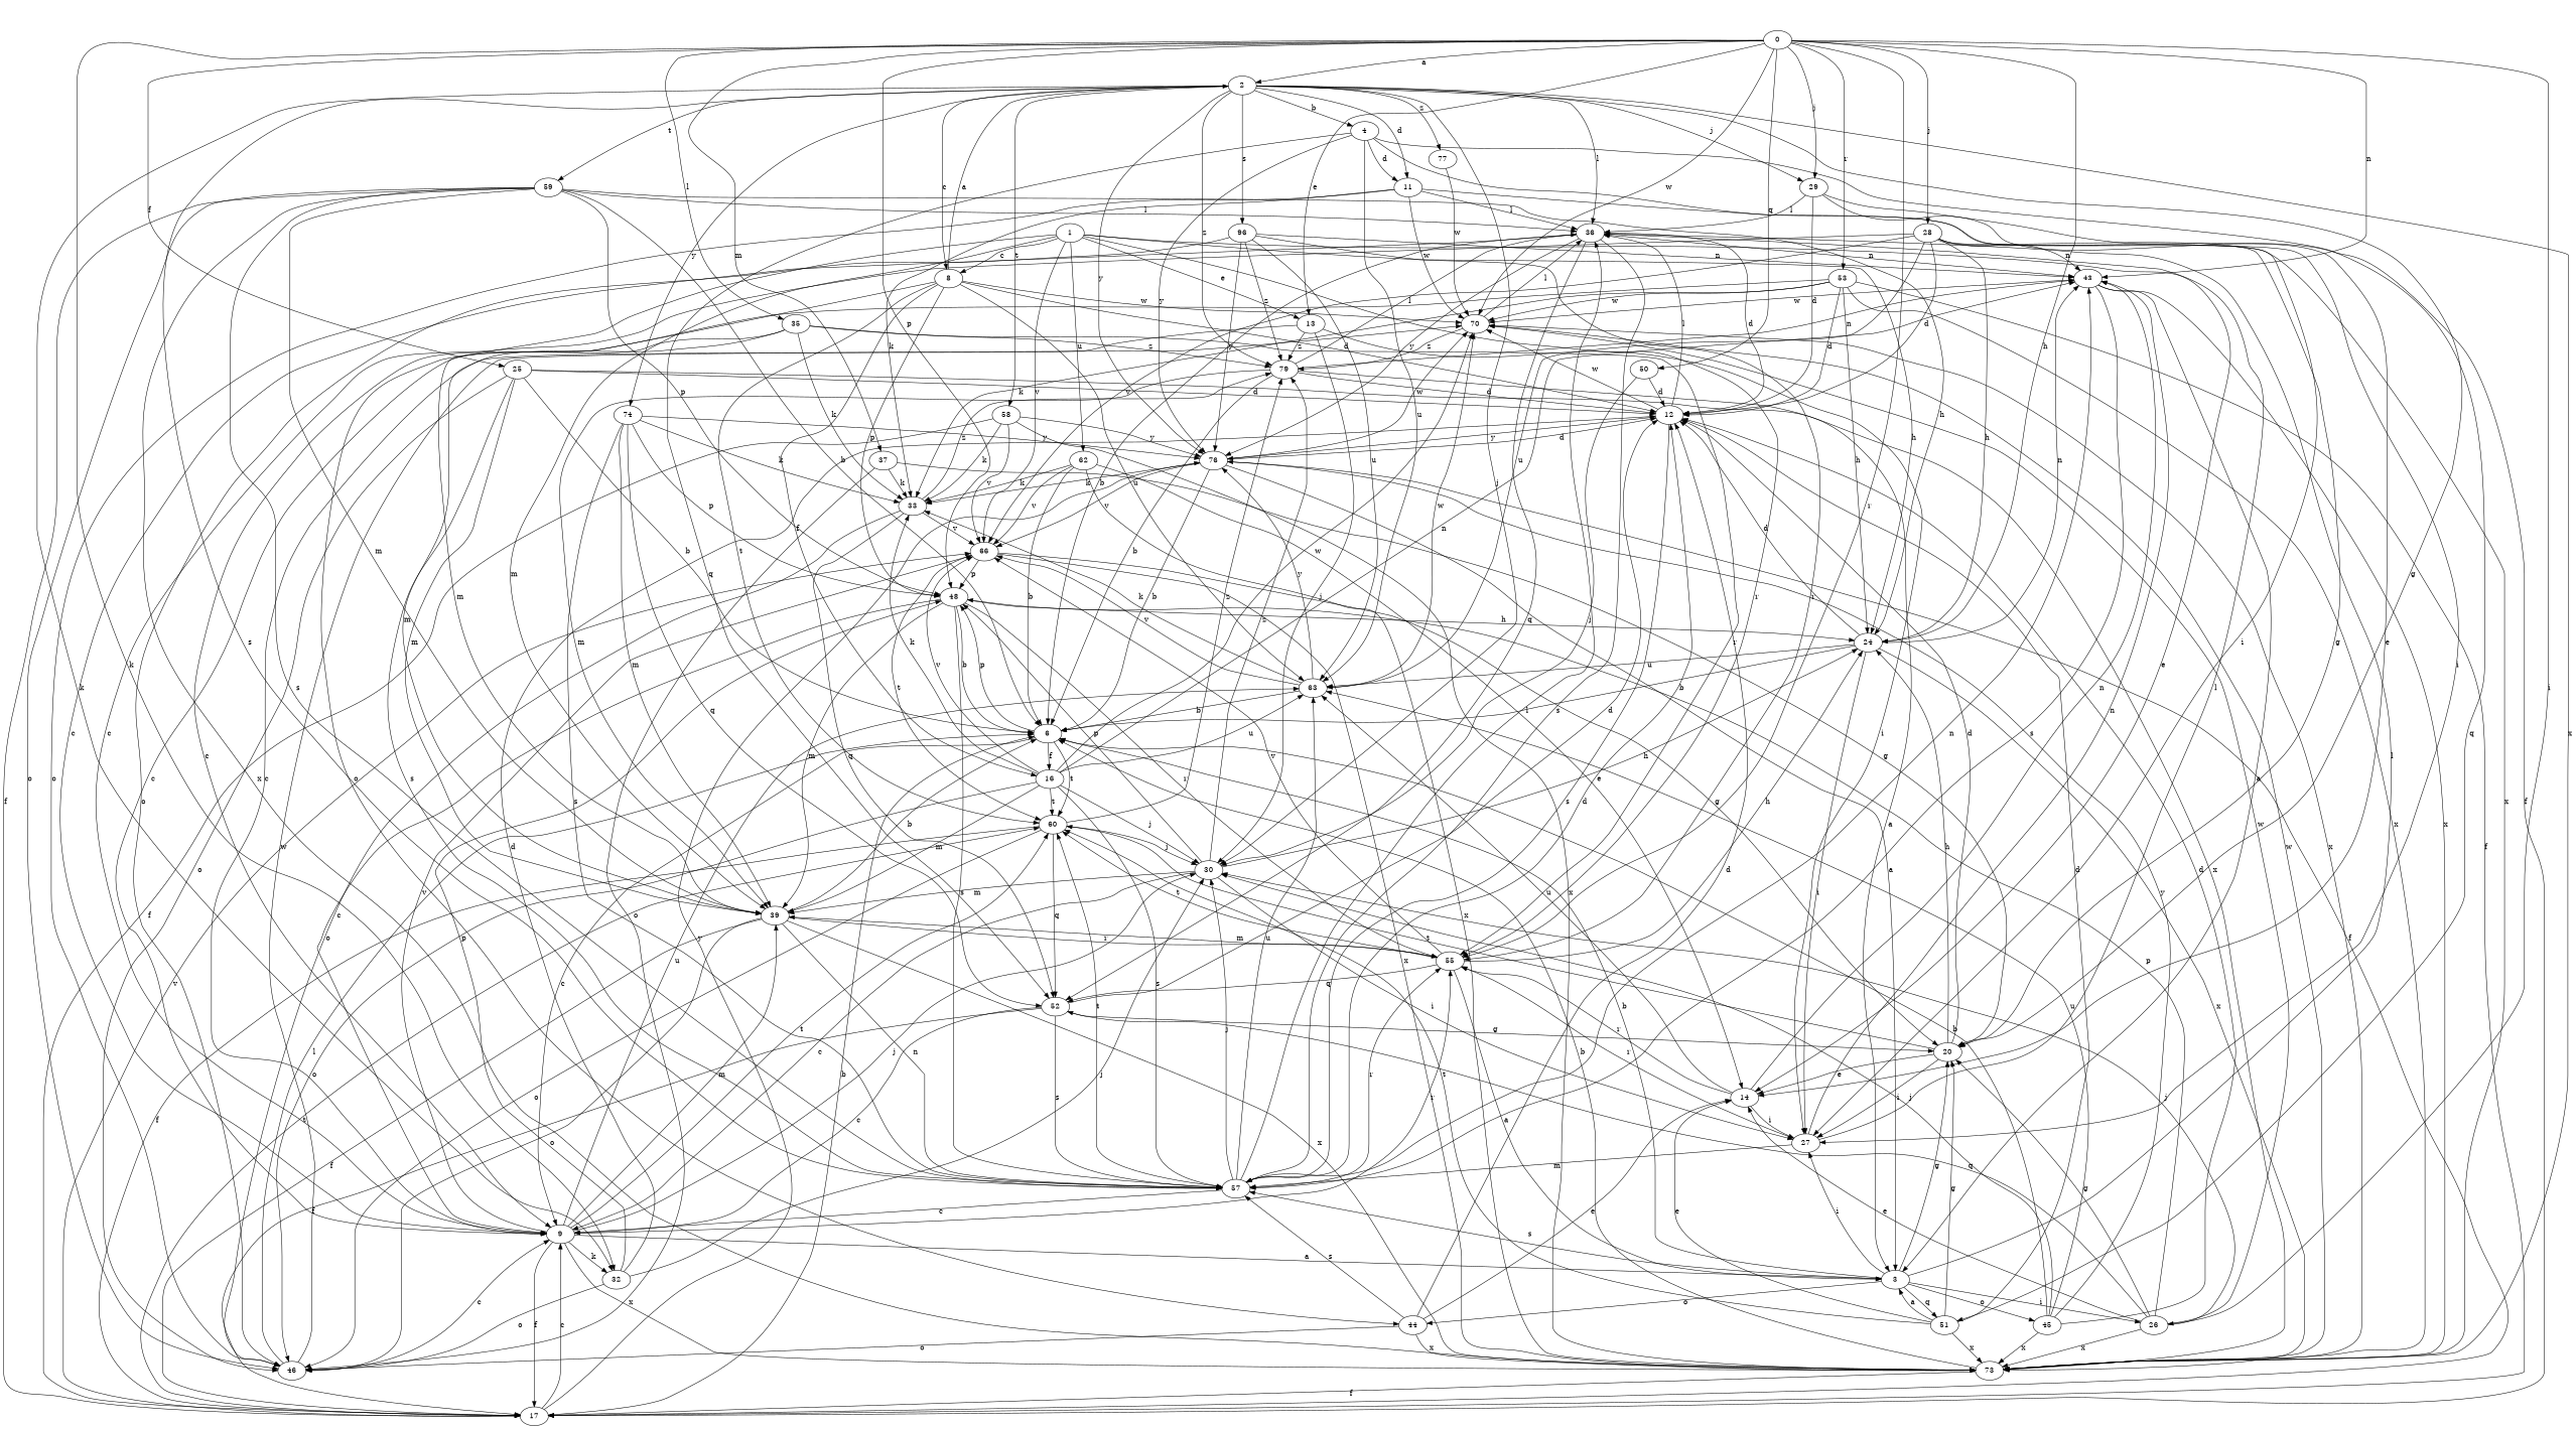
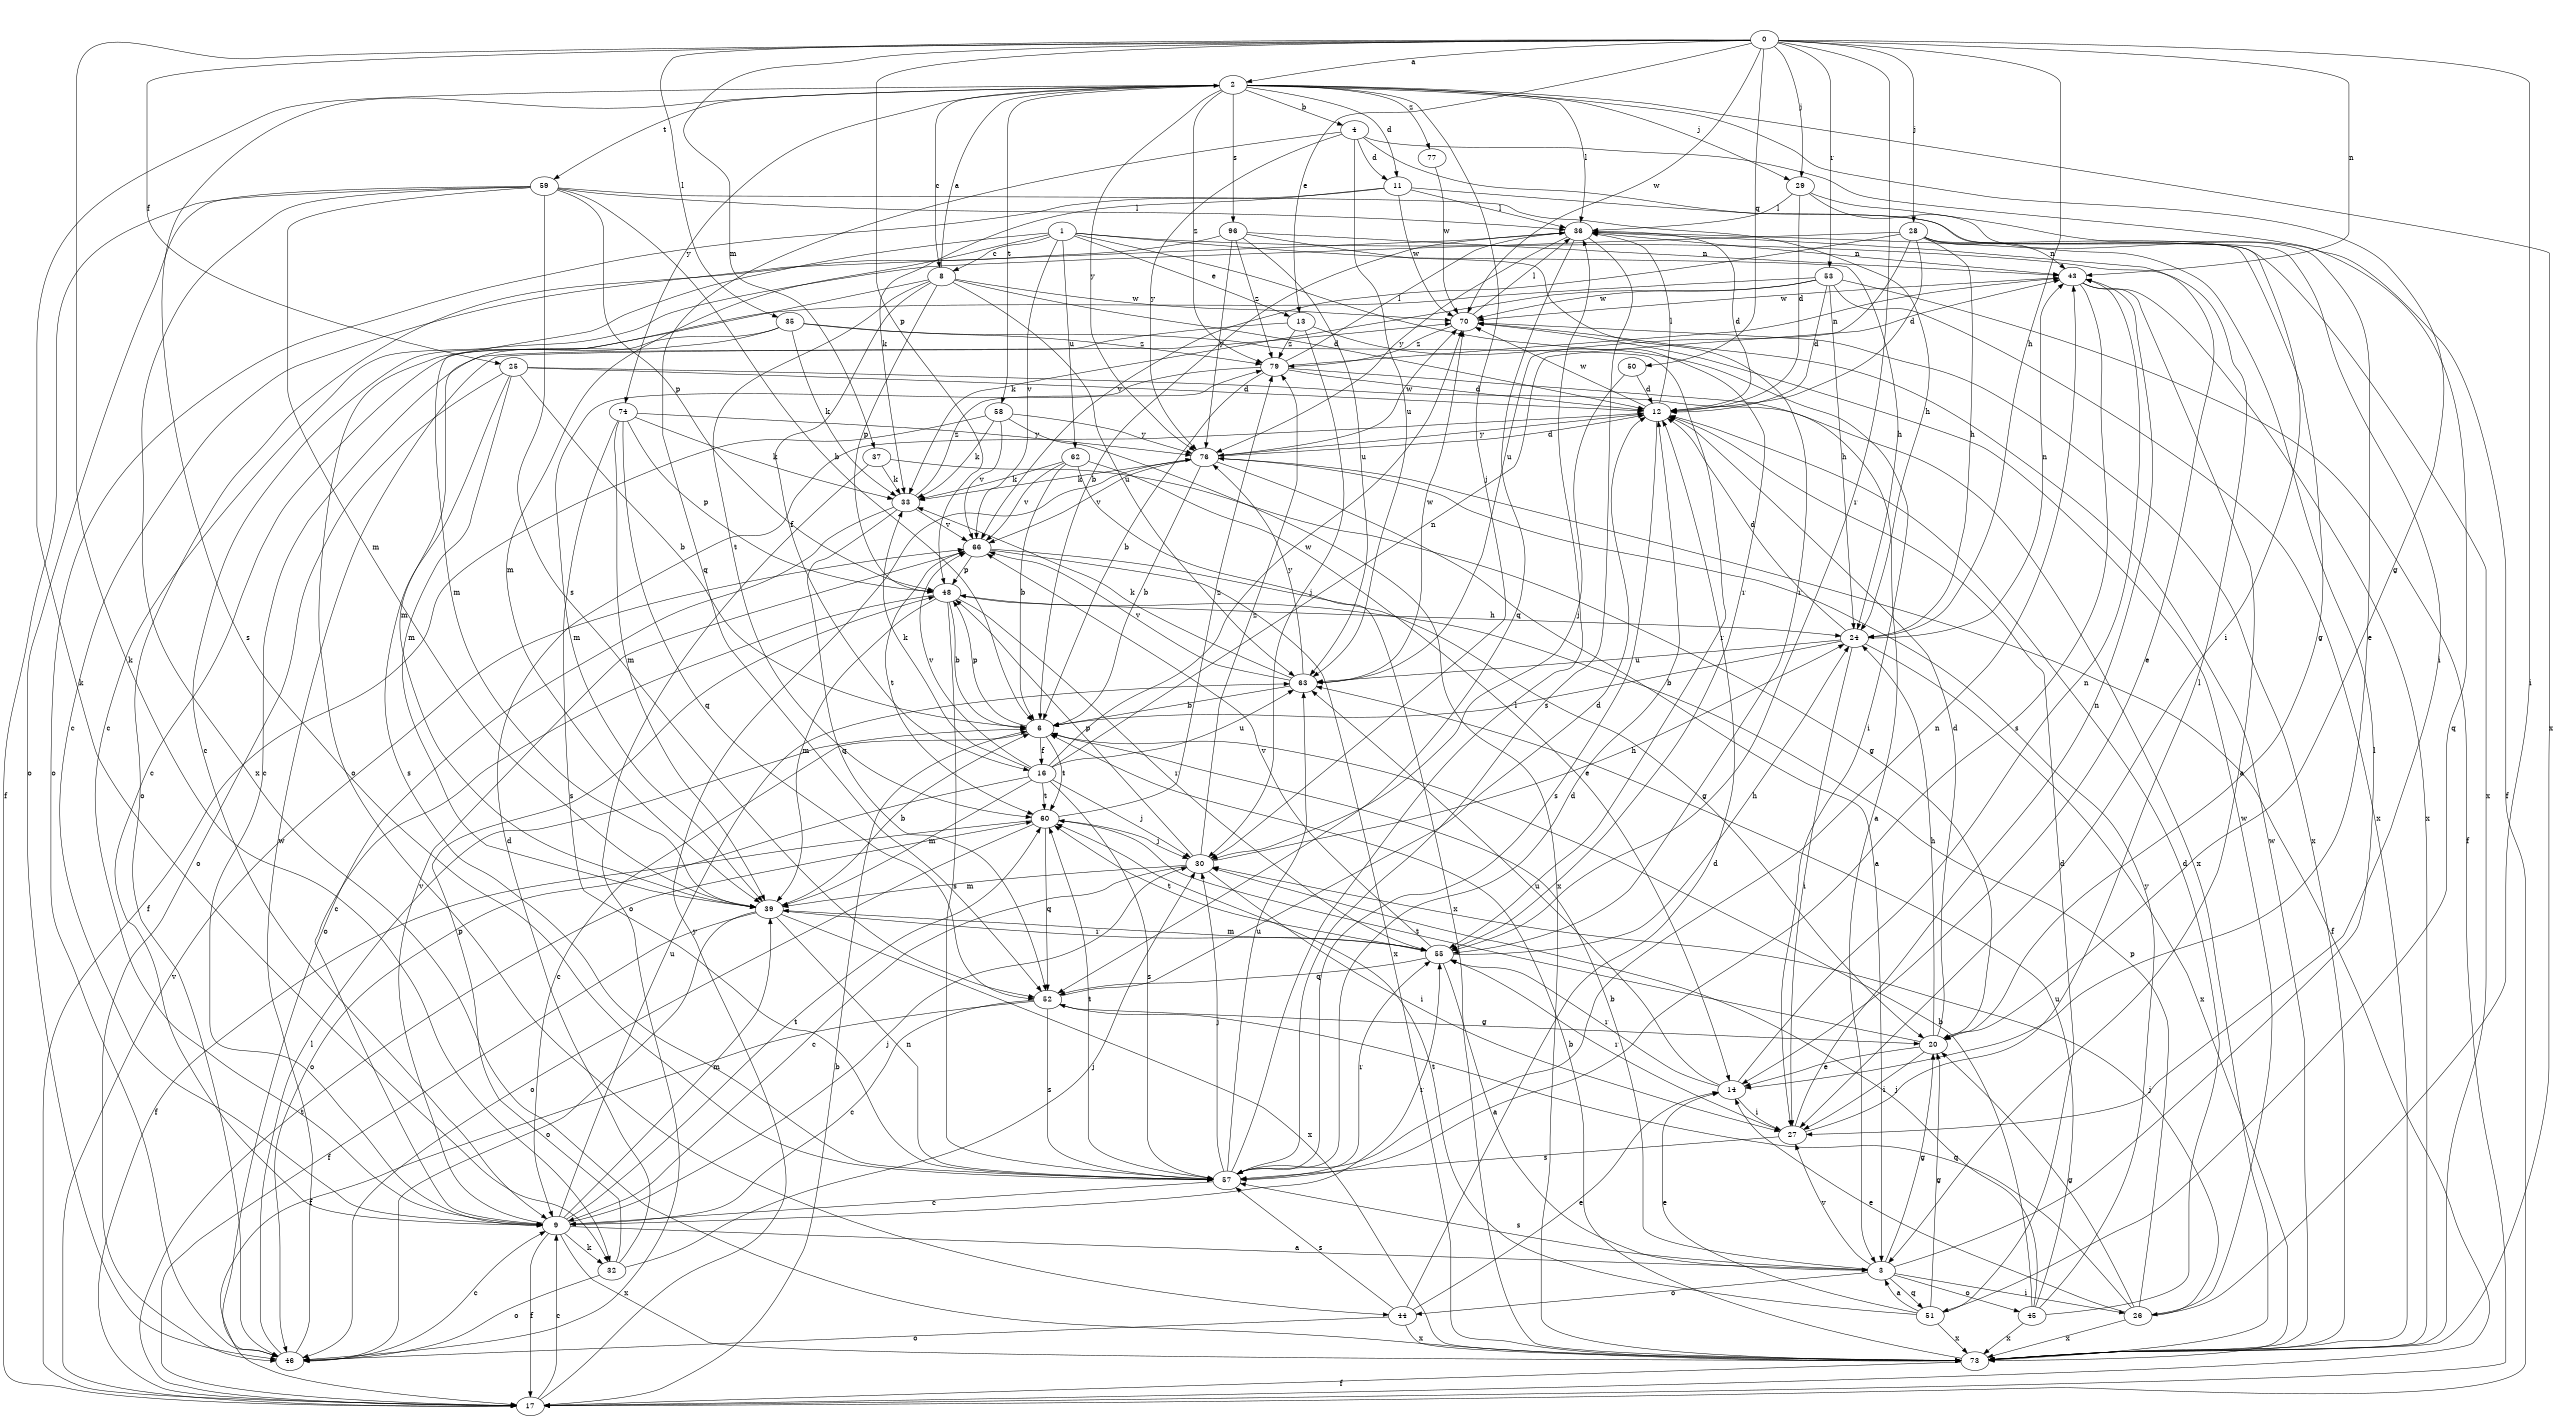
  strict digraph {
    0
    2
    13
    n4 [label=25]
    24
    26
    28
    29
    32
    35
    37
    43
    48
    50
    53
    55
    70
    8
    4
    11
    20
    30
    36
    n24 [label=96]
    57
    58
    59
    73
    74
    76
    77
    79
    27
    9
    39
    3
    6
    12
    46
    63
    14
    52
    66
    17
    33
    60
    1
    44
    62
    16
    51
    45
    0 -> 2 [label=a]
    0 -> 13 [label=e]
    0 -> n4 [label=f]
    0 -> 24 [label=h]
    0 -> 26 [label=i]
    0 -> 28 [label=j]
    0 -> 29 [label=j]
    0 -> 32 [label=k]
    0 -> 35 [label=l]
    0 -> 37 [label=m]
    0 -> 43 [label=n]
    0 -> 48 [label=p]
    0 -> 50 [label=q]
    0 -> 53 [label=r]
    0 -> 55 [label=r]
    0 -> 70 [label=w]
    2 -> 29 [label=j]
    2 -> 32 [label=k]
    2 -> 8 [label=c]
    2 -> 4 [label=b]
    2 -> 11 [label=d]
    2 -> 20 [label=g]
    2 -> 30 [label=j]
    2 -> 36 [label=l]
    2 -> n24 [label=s]
    2 -> 57 [label=s]
    2 -> 58 [label=t]
    2 -> 59 [label=t]
    2 -> 73 [label=x]
    2 -> 74 [label=y]
    2 -> 76 [label=y]
    2 -> 77 [label=z]
    2 -> 79 [label=z]
    13 -> 30 [label=j]
    13 -> 79 [label=z]
    13 -> 27 [label=i]
    13 -> 9 [label=c]
    n4 -> 57 [label=s]
    n4 -> 39 [label=m]
    n4 -> 3 [label=a]
    n4 -> 6 [label=b]
    n4 -> 12 [label=d]
    n4 -> 46 [label=o]
    24 -> 43 [label=n]
    24 -> 73 [label=x]
    24 -> 27 [label=i]
    24 -> 6 [label=b]
    24 -> 12 [label=d]
    24 -> 63 [label=u]
    26 -> 48 [label=p]
    26 -> 70 [label=w]
    26 -> 20 [label=g]
    26 -> 30 [label=j]
    26 -> 73 [label=x]
    26 -> 14 [label=e]
    26 -> 52 [label=q]
    28 -> 24 [label=h]
    28 -> 43 [label=n]
    28 -> 20 [label=g]
    28 -> 73 [label=x]
    28 -> 9 [label=c]
    28 -> 12 [label=d]
    28 -> 63 [label=u]
    28 -> 66 [label=v]
    29 -> 36 [label=l]
    29 -> 12 [label=d]
    29 -> 14 [label=e]
    29 -> 17 [label=f]
    32 -> 48 [label=p]
    32 -> 30 [label=j]
    32 -> 12 [label=d]
    32 -> 46 [label=o]
    35 -> 55 [label=r]
    35 -> 79 [label=z]
    35 -> 9 [label=c]
    35 -> 39 [label=m]
    35 -> 33 [label=k]
    37 -> 20 [label=g]
    37 -> 46 [label=o]
    37 -> 33 [label=k]
    43 -> 70 [label=w]
    43 -> 57 [label=s]
    43 -> 73 [label=x]
    43 -> 3 [label=a]
    48 -> 24 [label=h]
    48 -> 55 [label=r]
    48 -> 57 [label=s]
    48 -> 9 [label=c]
    48 -> 39 [label=m]
    48 -> 6 [label=b]
    50 -> 30 [label=j]
    50 -> 12 [label=d]
    53 -> 24 [label=h]
    53 -> 70 [label=w]
    53 -> 73 [label=x]
    53 -> 9 [label=c]
    53 -> 12 [label=d]
    53 -> 17 [label=f]
    53 -> 33 [label=k]
    55 -> 24 [label=h]
    55 -> 39 [label=m]
    55 -> 3 [label=a]
    55 -> 52 [label=q]
    55 -> 66 [label=v]
    55 -> 60 [label=t]
    70 -> 36 [label=l]
    70 -> 73 [label=x]
    70 -> 79 [label=z]
    8 -> 2 [label=a]
    8 -> 48 [label=p]
    8 -> 70 [label=w]
    8 -> 39 [label=m]
    8 -> 12 [label=d]
    8 -> 63 [label=u]
    8 -> 60 [label=t]
    8 -> 16 [label=f]
    4 -> 11 [label=d]
    4 -> 76 [label=y]
    4 -> 27 [label=i]
    4 -> 63 [label=u]
    4 -> 52 [label=q]
    4 -> 51 [label=q]
    11 -> 70 [label=w]
    11 -> 36 [label=l]
    11 -> 27 [label=i]
    11 -> 46 [label=o]
    11 -> 33 [label=k]
    20 -> 24 [label=h]
    20 -> 27 [label=i]
    20 -> 12 [label=d]
    20 -> 14 [label=e]
    20 -> 60 [label=t]
    30 -> 24 [label=h]
    30 -> 48 [label=p]
    30 -> 79 [label=z]
    30 -> 27 [label=i]
    30 -> 9 [label=c]
    30 -> 39 [label=m]
    36 -> 43 [label=n]
    36 -> 57 [label=s]
    36 -> 76 [label=y]
    36 -> 9 [label=c]
    36 -> 6 [label=b]
    36 -> 12 [label=d]
    36 -> 52 [label=q]
    n24 -> 43 [label=n]
    n24 -> 55 [label=r]
    n24 -> 76 [label=y]
    n24 -> 79 [label=z]
    n24 -> 46 [label=o]
    n24 -> 63 [label=u]
    57 -> 43 [label=n]
    57 -> 55 [label=r]
    57 -> 30 [label=j]
    57 -> 36 [label=l]
    57 -> 9 [label=c]
    57 -> 12 [label=d]
    57 -> 63 [label=u]
    57 -> 60 [label=t]
    58 -> 73 [label=x]
    58 -> 76 [label=y]
    58 -> 66 [label=v]
    58 -> 17 [label=f]
    58 -> 33 [label=k]
    59 -> 24 [label=h]
    59 -> 48 [label=p]
    59 -> 36 [label=l]
-   59 -> 57 [label=s]
+   59 -> 52 [label=s]
    59 -> 73 [label=x]
    59 -> 39 [label=m]
    59 -> 6 [label=b]
    59 -> 46 [label=o]
    59 -> 17 [label=f]
    73 -> 70 [label=w]
    73 -> 6 [label=b]
    73 -> 17 [label=f]
    74 -> 48 [label=p]
    74 -> 57 [label=s]
    74 -> 76 [label=y]
    74 -> 39 [label=m]
    74 -> 52 [label=q]
    74 -> 33 [label=k]
    76 -> 70 [label=w]
    76 -> 3 [label=a]
    76 -> 6 [label=b]
    76 -> 12 [label=d]
    76 -> 66 [label=v]
    76 -> 17 [label=f]
    76 -> 33 [label=k]
    77 -> 70 [label=w]
    79 -> 43 [label=n]
    79 -> 36 [label=l]
    79 -> 73 [label=x]
    79 -> 39 [label=m]
    79 -> 6 [label=b]
    79 -> 12 [label=d]
    27 -> 43 [label=n]
    27 -> 55 [label=r]
    27 -> 36 [label=l]
-   27 -> 57 [label=m]
+   27 -> 57 [label=s]
    9 -> 32 [label=k]
    9 -> 55 [label=r]
    9 -> 30 [label=j]
    9 -> 73 [label=x]
    9 -> 39 [label=m]
    9 -> 3 [label=a]
    9 -> 63 [label=u]
    9 -> 66 [label=v]
    9 -> 17 [label=f]
    9 -> 60 [label=t]
    39 -> 55 [label=r]
    39 -> 57 [label=n]
    39 -> 73 [label=x]
    39 -> 6 [label=b]
    39 -> 46 [label=o]
    39 -> 17 [label=f]
    3 -> 26 [label=i]
    3 -> 20 [label=g]
    3 -> 36 [label=l]
    3 -> 57 [label=s]
-   3 -> 27 [label=i]
+   3 -> 27 [label=v]
    3 -> 6 [label=b]
    3 -> 44 [label=o]
    3 -> 51 [label=q]
    3 -> 45 [label=o]
    6 -> 48 [label=p]
    6 -> 9 [label=c]
    6 -> 60 [label=t]
    6 -> 16 [label=f]
    12 -> 70 [label=w]
    12 -> 36 [label=l]
    12 -> 57 [label=s]
    12 -> 76 [label=y]
    46 -> 70 [label=w]
    46 -> 9 [label=c]
    46 -> 6 [label=l]
    63 -> 70 [label=w]
    63 -> 76 [label=y]
    63 -> 6 [label=b]
    63 -> 66 [label=v]
    63 -> 33 [label=k]
    14 -> 43 [label=n]
    14 -> 55 [label=r]
    14 -> 27 [label=i]
    14 -> 63 [label=u]
    52 -> 20 [label=g]
    52 -> 57 [label=s]
    52 -> 9 [label=c]
    52 -> 12 [label=d]
    52 -> 17 [label=f]
    66 -> 48 [label=p]
    66 -> 20 [label=g]
    66 -> 73 [label=x]
    66 -> 60 [label=t]
    17 -> 76 [label=y]
    17 -> 9 [label=c]
    17 -> 6 [label=b]
    17 -> 66 [label=v]
    17 -> 60 [label=t]
    33 -> 79 [label=z]
    33 -> 46 [label=o]
    33 -> 52 [label=q]
    33 -> 66 [label=v]
    60 -> 30 [label=j]
    60 -> 79 [label=z]
    60 -> 46 [label=o]
    60 -> 52 [label=q]
    60 -> 17 [label=f]
    1 -> 13 [label=e]
    1 -> 24 [label=h]
    1 -> 55 [label=r]
    1 -> 8 [label=c]
    1 -> 39 [label=m]
    1 -> 14 [label=e]
    1 -> 66 [label=v]
    1 -> 44 [label=o]
    1 -> 62 [label=u]
    44 -> 57 [label=s]
    44 -> 73 [label=x]
    44 -> 12 [label=d]
    44 -> 46 [label=o]
    44 -> 14 [label=e]
    62 -> 73 [label=x]
    62 -> 6 [label=b]
    62 -> 14 [label=e]
    62 -> 66 [label=v]
    62 -> 33 [label=k]
    16 -> 43 [label=n]
    16 -> 70 [label=w]
    16 -> 30 [label=j]
    16 -> 57 [label=s]
    16 -> 39 [label=m]
    16 -> 46 [label=o]
    16 -> 63 [label=u]
    16 -> 66 [label=v]
    16 -> 33 [label=k]
    16 -> 60 [label=t]
    51 -> 20 [label=g]
    51 -> 73 [label=x]
    51 -> 3 [label=a]
    51 -> 12 [label=d]
    51 -> 14 [label=e]
    51 -> 60 [label=t]
    45 -> 30 [label=j]
    45 -> 73 [label=x]
    45 -> 76 [label=y]
    45 -> 6 [label=b]
    45 -> 12 [label=d]
    45 -> 63 [label=u]
  }
